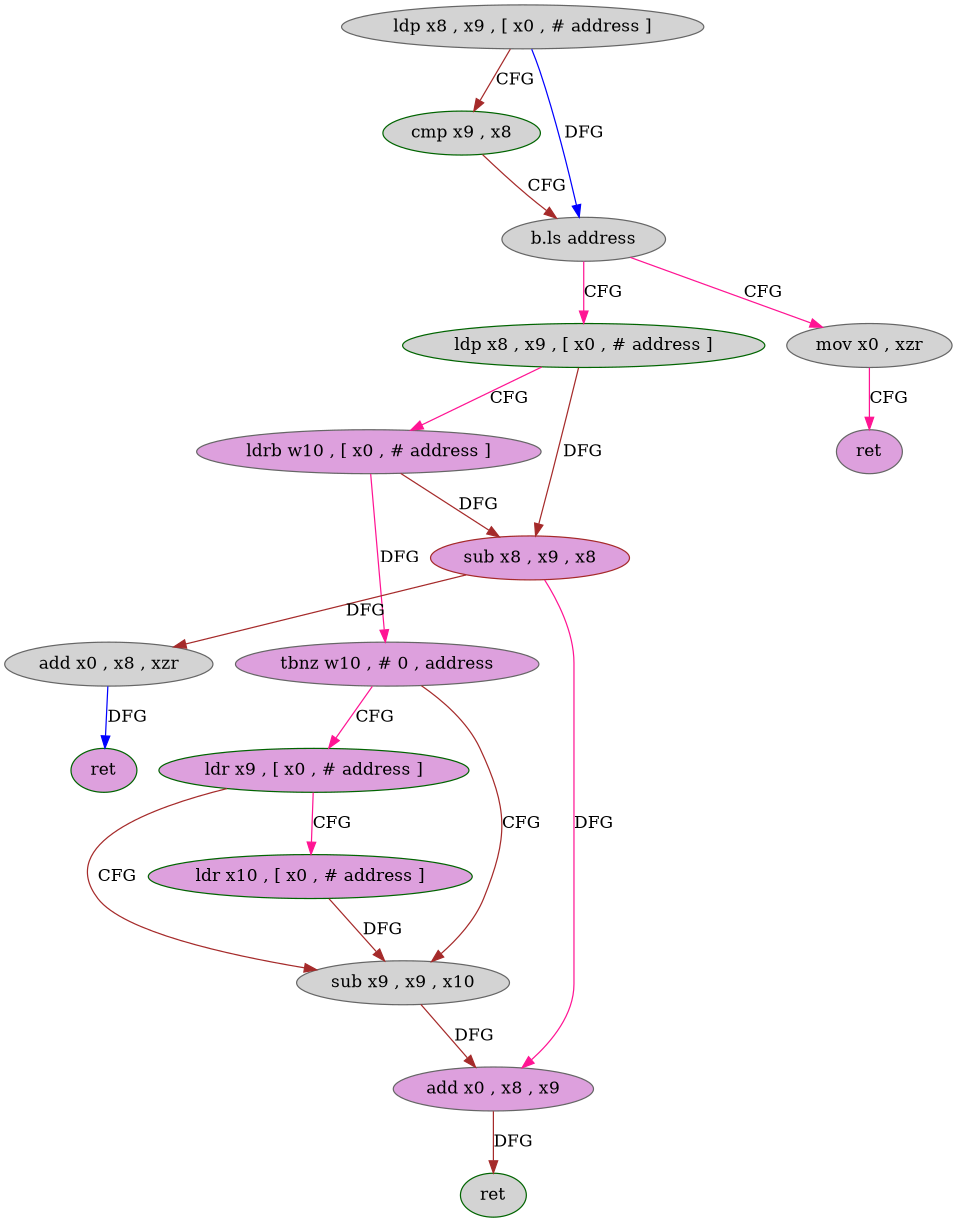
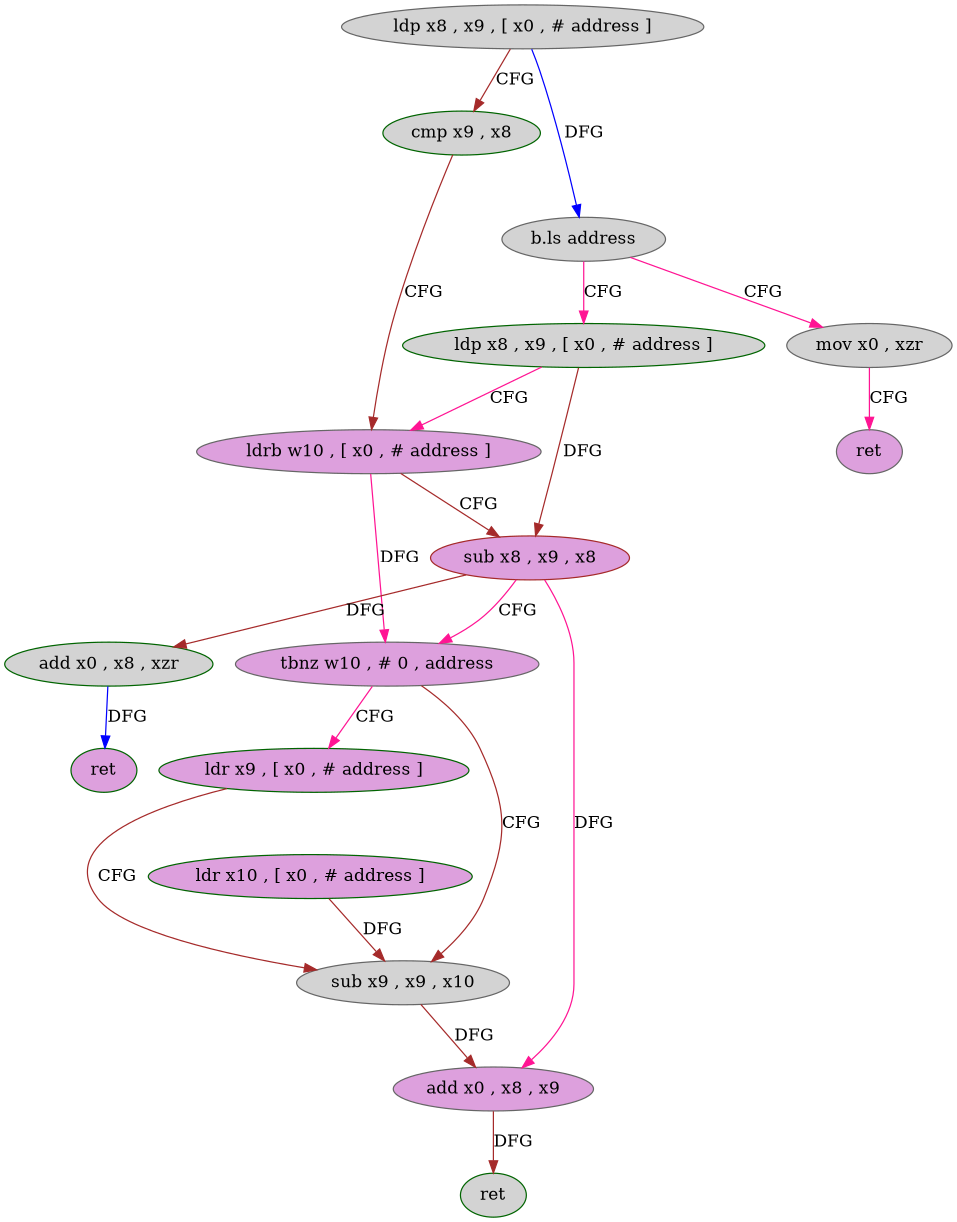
  digraph {
    node [color=gray40 fillcolor=lightgrey style=filled]
    edge [color=brown]
    n1 [label="ldp x8 , x9 , [ x0 , # address ]"]
    n2 [color=darkgreen label="cmp x9 , x8"]
    n3 [label="b.ls address"]
    n4 [color=darkgreen label="ldp x8 , x9 , [ x0 , # address ]"]
    n5 [label="mov x0 , xzr"]
    n6 [fillcolor=plum label="ldrb w10 , [ x0 , # address ]"]
    n7 [color=brown fillcolor=plum label="sub x8 , x9 , x8"]
    n8 [fillcolor=plum label=ret]
    n9 [fillcolor=plum label="tbnz w10 , # 0 , address"]
-   n10 [label="add x0 , x8 , xzr"]
+   n10 [color=darkgreen label="add x0 , x8 , xzr"]
    n11 [fillcolor=plum label="add x0 , x8 , x9"]
    n12 [color=darkgreen fillcolor=plum label="ldr x9 , [ x0 , # address ]"]
    n13 [label="sub x9 , x9 , x10"]
    n14 [color=darkgreen fillcolor=plum label=ret]
    n15 [color=darkgreen label=ret]
    n16 [color=darkgreen fillcolor=plum label="ldr x10 , [ x0 , # address ]"]
    n1 -> n2 [label=CFG]
    n1 -> n3 [color=blue label=DFG]
-   n2 -> n3 [label=CFG]
+   n2 -> n6 [label=CFG]
    n3 -> n4 [color=deeppink label=CFG]
    n3 -> n5 [color=deeppink label=CFG]
    n4 -> n6 [color=deeppink label=CFG]
    n4 -> n7 [label=DFG]
    n5 -> n8 [color=deeppink label=CFG]
-   n6 -> n7 [label=DFG]
+   n6 -> n7 [label=CFG]
    n6 -> n9 [color=deeppink label=DFG]
+   n7 -> n9 [color=deeppink label=CFG]
    n7 -> n10 [label=DFG]
    n7 -> n11 [color=deeppink label=DFG]
    n9 -> n12 [color=deeppink label=CFG]
    n9 -> n13 [label=CFG]
    n10 -> n14 [color=blue label=DFG]
    n11 -> n15 [label=DFG]
    n12 -> n13 [label=CFG]
-   n12 -> n16 [color=deeppink label=CFG]
    n13 -> n11 [label=DFG]
    n16 -> n13 [label=DFG]
  }
